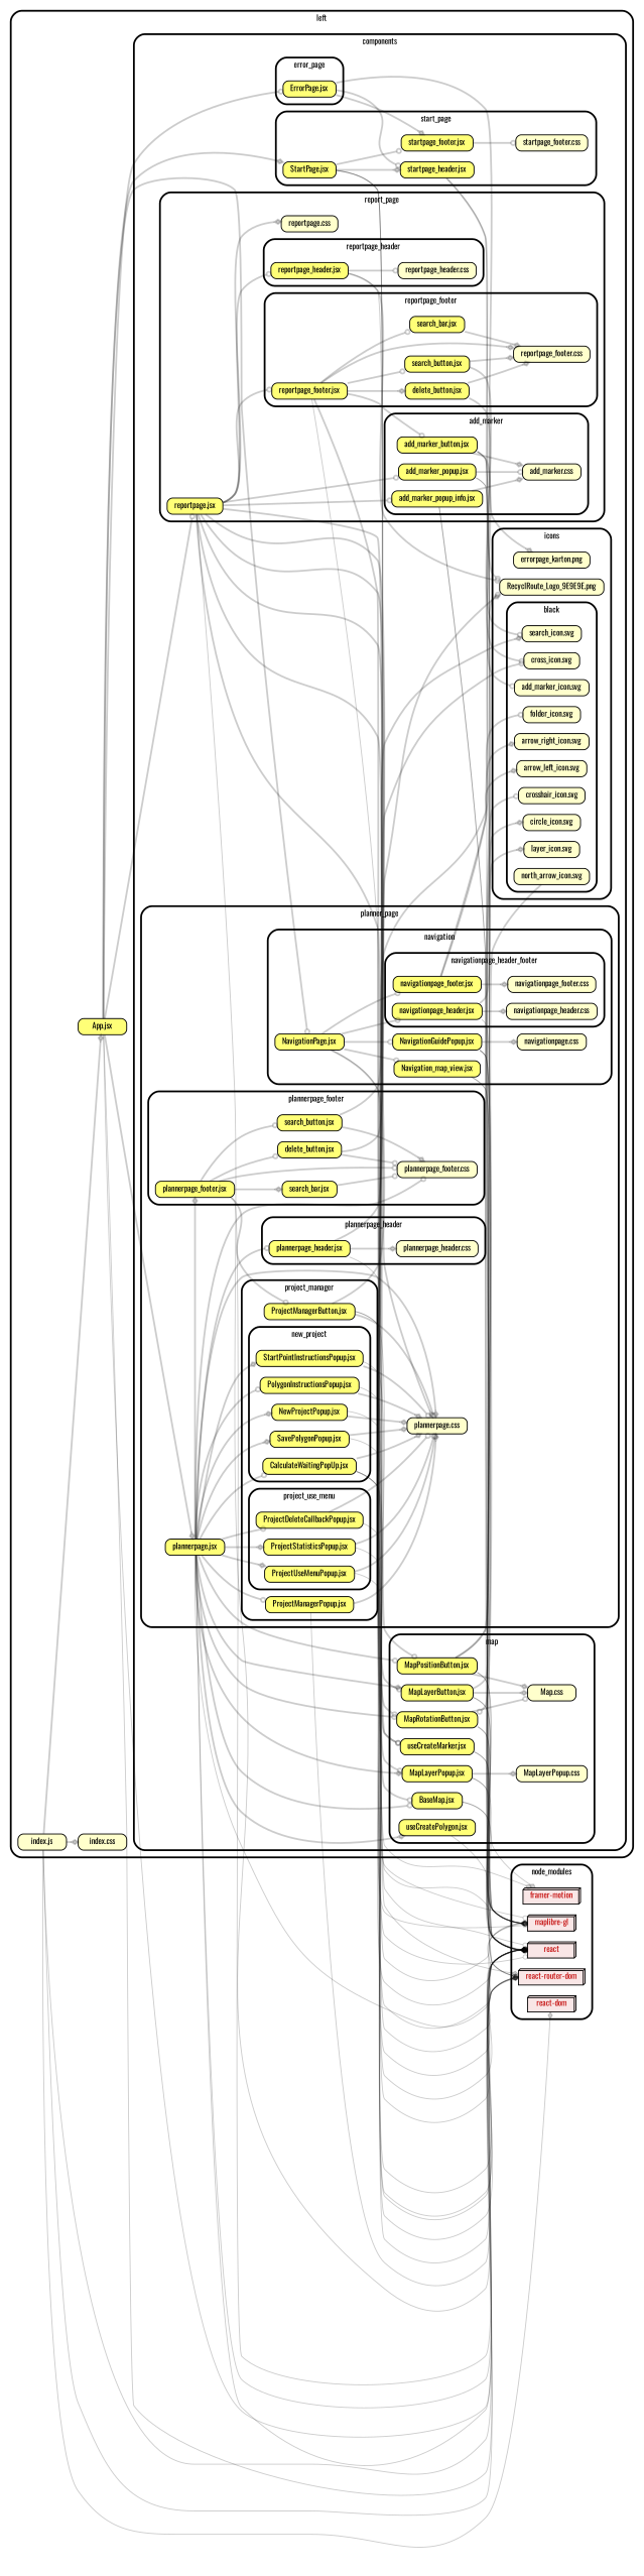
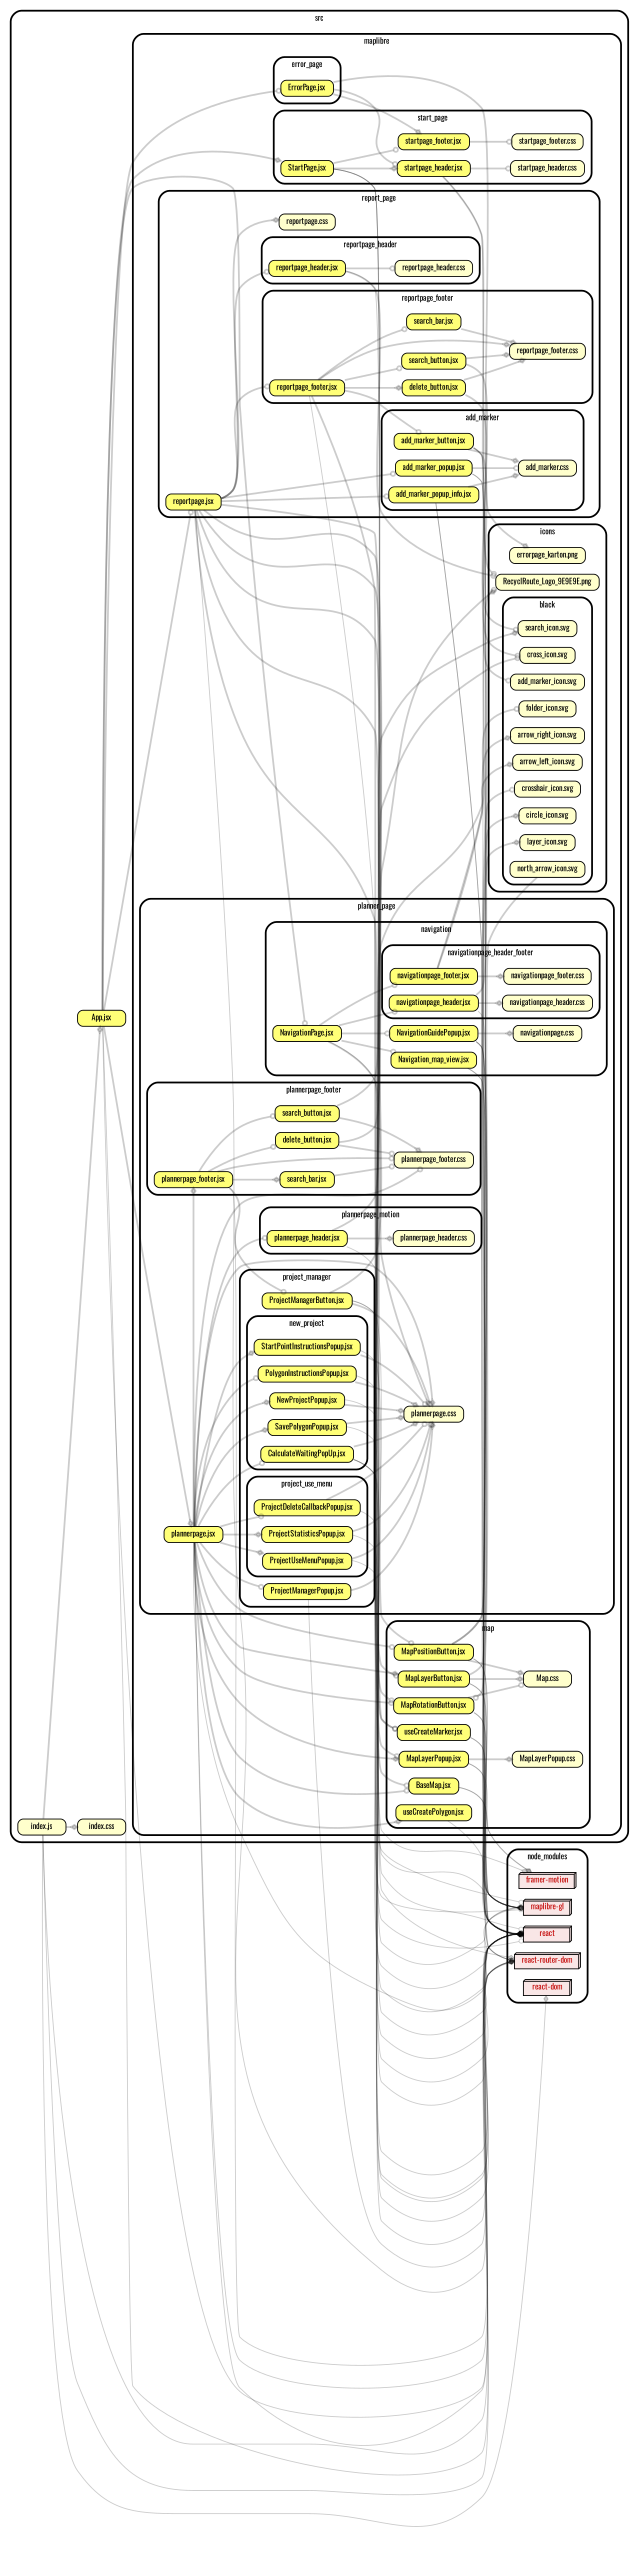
  strict digraph {
    compound=true
    fillcolor="#ffffff"
    fontname=Oswald
    fontsize=9
    nodesep=0.16
    rankdir=LR
    ranksep=0.18
    splines=true
    style="rounded,bold,filled"
    node [color=black fillcolor="#ffff77" fontcolor=black fontname=Oswald fontsize=9 shape=box style="rounded, filled"]
    edge [arrowhead=odot arrowsize=0.6 color="#00000033" fontname=Oswald fontsize=9 penwidth=2.0]
    n1 [fillcolor="#c40b0a1a" fontcolor="#c40b0a" height=0.2 label=<framer-motion> shape=box3d]
    n2 [fillcolor="#c40b0a1a" fontcolor="#c40b0a" height=0.2 label=<maplibre-gl> shape=box3d]
    n3 [fillcolor="#c40b0a1a" fontcolor="#c40b0a" height=0.2 label=<react> shape=box3d]
    n4 [fillcolor="#c40b0a1a" fontcolor="#c40b0a" height=0.2 label=<react-dom> shape=box3d]
    n5 [fillcolor="#c40b0a1a" fontcolor="#c40b0a" height=0.2 label=<react-router-dom> shape=box3d]
    n6 [height=0.2 label=<ErrorPage.jsx>]
    n7 [fillcolor="#ffffcc" height=0.2 label=<add_marker_icon.svg>]
    n8 [fillcolor="#ffffcc" height=0.2 label=<arrow_left_icon.svg>]
    n9 [fillcolor="#ffffcc" height=0.2 label=<arrow_right_icon.svg>]
    n10 [fillcolor="#ffffcc" height=0.2 label=<circle_icon.svg>]
    n11 [fillcolor="#ffffcc" height=0.2 label=<cross_icon.svg>]
    n12 [fillcolor="#ffffcc" height=0.2 label=<crosshair_icon.svg>]
    n13 [fillcolor="#ffffcc" height=0.2 label=<folder_icon.svg>]
    n14 [fillcolor="#ffffcc" height=0.2 label=<layer_icon.svg>]
    n15 [fillcolor="#ffffcc" height=0.2 label=<north_arrow_icon.svg>]
    n16 [fillcolor="#ffffcc" height=0.2 label=<search_icon.svg>]
    n17 [fillcolor="#ffffcc" height=0.2 label=<errorpage_karton.png>]
    n18 [fillcolor="#ffffcc" height=0.2 label=<RecyclRoute_Logo_9E9E9E.png>]
    n19 [height=0.2 label=<BaseMap.jsx>]
    n20 [fillcolor="#ffffcc" height=0.2 label=<Map.css>]
    n21 [height=0.2 label=<MapLayerButton.jsx>]
    n22 [fillcolor="#ffffcc" height=0.2 label=<MapLayerPopup.css>]
    n23 [height=0.2 label=<MapLayerPopup.jsx>]
    n24 [height=0.2 label=<MapPositionButton.jsx>]
    n25 [height=0.2 label=<MapRotationButton.jsx>]
    n26 [height=0.2 label=<useCreateMarker.jsx>]
    n27 [height=0.2 label=<useCreatePolygon.jsx>]
    n28 [height=0.2 label=<navigationpage_footer.jsx>]
    n29 [height=0.2 label=<navigationpage_header.jsx>]
    n30 [fillcolor="#ffffcc" height=0.2 label=<navigationpage_footer.css>]
    n31 [fillcolor="#ffffcc" height=0.2 label=<navigationpage_header.css>]
    n32 [height=0.2 label=<NavigationPage.jsx>]
    n33 [height=0.2 label=<NavigationGuidePopup.jsx>]
    n34 [fillcolor="#ffffcc" height=0.2 label=<navigationpage.css>]
    n35 [height=0.2 label=<Navigation_map_view.jsx>]
    n36 [fillcolor="#ffffcc" height=0.2 label=<plannerpage_footer.css>]
    n37 [height=0.2 label=<plannerpage_footer.jsx>]
    n38 [height=0.2 label=<delete_button.jsx>]
    n39 [height=0.2 label=<search_bar.jsx>]
    n40 [height=0.2 label=<search_button.jsx>]
    n41 [height=0.2 label=<plannerpage_header.jsx>]
    n42 [fillcolor="#ffffcc" height=0.2 label=<plannerpage_header.css>]
    n43 [height=0.2 label=<CalculateWaitingPopUp.jsx>]
    n44 [height=0.2 label=<NewProjectPopup.jsx>]
    n45 [height=0.2 label=<PolygonInstructionsPopup.jsx>]
    n46 [height=0.2 label=<SavePolygonPopup.jsx>]
    n47 [height=0.2 label=<StartPointInstructionsPopup.jsx>]
    n48 [height=0.2 label=<ProjectDeleteCallbackPopup.jsx>]
    n49 [height=0.2 label=<ProjectStatisticsPopup.jsx>]
    n50 [height=0.2 label=<ProjectUseMenuPopup.jsx>]
    n51 [height=0.2 label=<ProjectManagerPopup.jsx>]
    n52 [height=0.2 label=<ProjectManagerButton.jsx>]
    n53 [height=0.2 label=<plannerpage.jsx>]
    n54 [fillcolor="#ffffcc" height=0.2 label=<plannerpage.css>]
    n55 [fillcolor="#ffffcc" height=0.2 label=<add_marker.css>]
    n56 [height=0.2 label=<add_marker_button.jsx>]
    n57 [height=0.2 label=<add_marker_popup.jsx>]
    n58 [height=0.2 label=<add_marker_popup_info.jsx>]
    n59 [height=0.2 label=<reportpage_footer.jsx>]
    n60 [height=0.2 label=<delete_button.jsx>]
    n61 [fillcolor="#ffffcc" height=0.2 label=<reportpage_footer.css>]
    n62 [height=0.2 label=<search_bar.jsx>]
    n63 [height=0.2 label=<search_button.jsx>]
    n64 [height=0.2 label=<reportpage_header.jsx>]
    n65 [fillcolor="#ffffcc" height=0.2 label=<reportpage_header.css>]
    n66 [height=0.2 label=<reportpage.jsx>]
    n67 [fillcolor="#ffffcc" height=0.2 label=<reportpage.css>]
    n68 [height=0.2 label=<StartPage.jsx>]
    n69 [height=0.2 label=<startpage_footer.jsx>]
    n70 [height=0.2 label=<startpage_header.jsx>]
    n71 [fillcolor="#ffffcc" height=0.2 label=<startpage_footer.css>]
+   n72 [fillcolor="#ffffcc" height=0.2 label=<startpage_header.css>]
    n73 [height=0.2 label=<App.jsx>]
    n74 [fillcolor="#ffffcc" height=0.2 label=<index.css>]
    n75 [fillcolor="#ffffcc" height=0.2 label=<index.js>]
    subgraph cluster_1 {
      label=node_modules
      n1
      n2
      n3
      n4
      n5
    }
    subgraph cluster_2 {
-     label=left
+     label=src
      n73
      n74
      n75
      subgraph cluster_3 {
-       label=components
+       label=maplibre
        subgraph cluster_4 {
          label=error_page
          n6
        }
        subgraph cluster_5 {
          label=icons
          n17
          n18
          subgraph cluster_6 {
            label=black
            n7
            n8
            n9
            n10
            n11
            n12
            n13
            n14
            n15
            n16
          }
        }
        subgraph cluster_7 {
          label=map
          n19
          n20
          n21
          n22
          n23
          n24
          n25
          n26
          n27
        }
        subgraph cluster_8 {
          label=planner_page
          n53
          n54
          subgraph cluster_9 {
            label=navigation
            n32
            n33
            n34
            n35
            subgraph cluster_10 {
              label=navigationpage_header_footer
              n28
              n29
              n30
              n31
            }
          }
          subgraph cluster_11 {
            label=plannerpage_footer
            n36
            n37
            n38
            n39
            n40
          }
          subgraph cluster_12 {
-           label=plannerpage_header
+           label=plannerpage_motion
            n41
            n42
          }
          subgraph cluster_13 {
            label=project_manager
            n51
            n52
            subgraph cluster_14 {
              label=new_project
              n43
              n44
              n45
              n46
              n47
            }
            subgraph cluster_15 {
              label=project_use_menu
              n48
              n49
              n50
            }
          }
        }
        subgraph cluster_16 {
          label=report_page
          n66
          n67
          subgraph cluster_17 {
            label=add_marker
            n55
            n56
            n57
            n58
          }
          subgraph cluster_18 {
            label=reportpage_footer
            n59
            n60
            n61
            n62
            n63
          }
          subgraph cluster_19 {
            label=reportpage_header
            n64
            n65
          }
        }
        subgraph cluster_20 {
          label=start_page
          n68
          n69
          n70
          n71
+         n72
        }
      }
    }
    n6 -> n17 [arrowhead=diamond]
    n6 -> n69 [arrowhead=diamond]
    n6 -> n70
    n15 -> n25
    n19 -> n2 [penwidth=1.0]
    n19 -> n3 [arrowhead=diamond penwidth=1.0]
-   n21 -> n2 [arrowhead=diamond penwidth=1.0]
+   n21 -> n1 [arrowhead=diamond penwidth=1.0]
    n21 -> n3 [penwidth=1.0]
    n21 -> n14 [arrowhead=diamond]
    n21 -> n20 [arrowhead=diamond]
    n23 -> n2 [arrowhead=diamond penwidth=1.0]
    n23 -> n3 [arrowhead=diamond penwidth=1.0]
    n23 -> n22 [arrowhead=diamond]
    n24 -> n2 [penwidth=1.0]
    n24 -> n3 [arrowhead=diamond penwidth=1.0]
    n24 -> n10 [arrowhead=diamond]
    n24 -> n12
    n24 -> n20 [arrowhead=diamond]
    n25 -> n2 [penwidth=1.0]
    n25 -> n3 [penwidth=1.0]
    n25 -> n20
    n26 -> n2 [penwidth=1.0]
    n26 -> n3 [arrowhead=diamond penwidth=1.0]
    n27 -> n3 [penwidth=1.0]
    n28 -> n8 [arrowhead=diamond]
    n28 -> n9 [arrowhead=diamond]
    n28 -> n30 [arrowhead=diamond]
    n29 -> n5 [penwidth=1.0]
    n29 -> n18
    n29 -> n31 [arrowhead=diamond]
    n32 -> n3 [penwidth=1.0]
    n32 -> n28
    n32 -> n29
    n32 -> n33
    n32 -> n35
    n32 -> n54 [arrowhead=diamond]
    n33 -> n1 [arrowhead=diamond penwidth=1.0]
    n33 -> n3 [arrowhead=diamond penwidth=1.0]
    n33 -> n5 [arrowhead=diamond penwidth=1.0]
    n33 -> n34 [arrowhead=diamond]
    n35 -> n2 [penwidth=1.0]
    n35 -> n3 [arrowhead=diamond penwidth=1.0]
    n37 -> n3 [penwidth=1.0]
    n37 -> n36
    n37 -> n38
    n37 -> n39 [arrowhead=diamond]
    n37 -> n40
    n37 -> n52
    n38 -> n11
    n38 -> n36
    n39 -> n36
    n40 -> n16 [arrowhead=diamond]
    n40 -> n36 [arrowhead=diamond]
    n41 -> n5 [arrowhead=diamond penwidth=1.0]
    n41 -> n18 [arrowhead=diamond]
    n41 -> n42 [arrowhead=diamond]
    n43 -> n2 [penwidth=1.0]
    n43 -> n3 [penwidth=1.0]
    n43 -> n5 [arrowhead=diamond penwidth=1.0]
    n43 -> n54 [arrowhead=diamond]
    n44 -> n3 [arrowhead=diamond penwidth=1.0]
    n44 -> n54 [arrowhead=diamond]
    n45 -> n2 [arrowhead=diamond penwidth=1.0]
    n45 -> n54 [arrowhead=diamond]
    n46 -> n3 [arrowhead=diamond penwidth=1.0]
    n46 -> n54 [arrowhead=diamond]
    n47 -> n2 [penwidth=1.0]
    n47 -> n54
    n48 -> n3 [penwidth=1.0]
    n48 -> n54
    n49 -> n3 [arrowhead=diamond penwidth=1.0]
    n49 -> n54
    n50 -> n3 [arrowhead=diamond penwidth=1.0]
    n50 -> n54
    n51 -> n3 [penwidth=1.0]
    n51 -> n54 [arrowhead=diamond]
    n52 -> n2 [penwidth=1.0]
    n52 -> n3 [arrowhead=diamond penwidth=1.0]
    n52 -> n13
    n52 -> n54
    n53 -> n2 [arrowhead=diamond penwidth=1.0]
    n53 -> n3 [arrowhead=diamond penwidth=1.0]
    n53 -> n5 [arrowhead=diamond penwidth=1.0]
    n53 -> n19
    n53 -> n21 [arrowhead=diamond]
    n53 -> n23 [arrowhead=diamond]
    n53 -> n24
    n53 -> n25
    n53 -> n27 [arrowhead=diamond]
    n53 -> n36
    n53 -> n37 [arrowhead=diamond]
    n53 -> n41
    n53 -> n43
    n53 -> n44 [arrowhead=diamond]
    n53 -> n45
    n53 -> n46 [arrowhead=diamond]
    n53 -> n47 [arrowhead=diamond]
    n53 -> n48
    n53 -> n49 [arrowhead=diamond]
    n53 -> n50 [arrowhead=diamond]
    n53 -> n51
    n53 -> n54 [arrowhead=diamond]
    n56 -> n2 [penwidth=1.0]
    n56 -> n3 [penwidth=1.0]
    n56 -> n7
    n56 -> n55 [arrowhead=diamond]
    n57 -> n2 [arrowhead=diamond penwidth=1.0]
    n57 -> n3 [arrowhead=diamond penwidth=1.0]
    n57 -> n55
    n58 -> n2 [penwidth=1.0]
    n58 -> n3 [penwidth=1.0]
    n58 -> n55 [arrowhead=diamond]
    n59 -> n3 [penwidth=1.0]
    n59 -> n26
    n59 -> n56
    n59 -> n60 [arrowhead=diamond]
    n59 -> n61 [arrowhead=diamond]
    n59 -> n62
    n59 -> n63
    n60 -> n11
    n60 -> n61 [arrowhead=diamond]
    n62 -> n61 [arrowhead=diamond]
    n63 -> n16
    n63 -> n61 [arrowhead=diamond]
    n64 -> n5 [arrowhead=diamond penwidth=1.0]
    n64 -> n18
    n64 -> n65
    n66 -> n3 [arrowhead=diamond penwidth=1.0]
    n66 -> n19
    n66 -> n21
    n66 -> n23
    n66 -> n24
    n66 -> n25
    n66 -> n26
    n66 -> n57
    n66 -> n58
    n66 -> n59
    n66 -> n64
    n66 -> n67 [arrowhead=diamond]
    n68 -> n1 [arrowhead=diamond penwidth=1.0]
    n68 -> n3 [penwidth=1.0]
    n68 -> n5 [arrowhead=diamond penwidth=1.0]
    n68 -> n69
    n68 -> n70 [arrowhead=diamond]
    n69 -> n71
    n70 -> n5 [arrowhead=diamond penwidth=1.0]
    n70 -> n18
+   n70 -> n72
    n73 -> n3 [penwidth=1.0]
    n73 -> n5 [arrowhead=diamond penwidth=1.0]
    n73 -> n6
    n73 -> n32
    n73 -> n53 [arrowhead=diamond]
    n73 -> n66
    n73 -> n68 [arrowhead=diamond]
    n75 -> n3 [penwidth=1.0]
    n75 -> n4 [arrowhead=diamond penwidth=1.0]
    n75 -> n5 [penwidth=1.0]
    n75 -> n73 [arrowhead=diamond]
    n75 -> n74 [arrowhead=diamond]
  }
